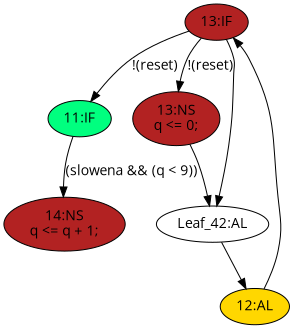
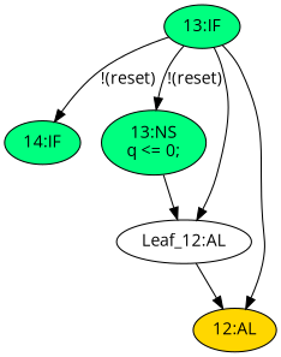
  strict digraph {
    fontname="Open Sans"
    node [fillcolor=springgreen fontname="Open Sans" statements="[]" style=filled typ=IfStatement]
    edge [cond="[]" fontname="Open Sans" lineno=None]
-   n1 [ast="<pyverilog.vparser.ast.IfStatement object at 0x7fa741477090>" fillcolor=firebrick label="13:IF"]
-   n2 [ast="<pyverilog.vparser.ast.IfStatement object at 0x7fa741463e10>" label="11:IF"]
-   n3 [ast="<pyverilog.vparser.ast.NonblockingSubstitution object at 0x7fa741477390>" fillcolor=firebrick label="13:NS\nq <= 0;" statements="[<pyverilog.vparser.ast.NonblockingSubstitution object at 0x7fa741477390>]" typ=NonblockingSubstitution]
-   n4 [def_var="['q']" label="Leaf_42:AL" fillcolor="" statements="" style="" typ=""]
-   n5 [ast="<pyverilog.vparser.ast.NonblockingSubstitution object at 0x7fa7411ce290>" fillcolor=firebrick label="14:NS\nq <= q + 1;" statements="[<pyverilog.vparser.ast.NonblockingSubstitution object at 0x7fa7411ce290>]" typ=NonblockingSubstitution]
+   n1 [ast="<pyverilog.vparser.ast.IfStatement object at 0x7fa741477090>" label="13:IF"]
+   n2 [ast="<pyverilog.vparser.ast.IfStatement object at 0x7fa741463e10>" label="14:IF"]
+   n3 [ast="<pyverilog.vparser.ast.NonblockingSubstitution object at 0x7fa741477390>" label="13:NS\nq <= 0;" statements="[<pyverilog.vparser.ast.NonblockingSubstitution object at 0x7fa741477390>]" typ=NonblockingSubstitution]
+   n4 [def_var="['q']" label="Leaf_12:AL" fillcolor="" statements="" style="" typ=""]
    n6 [ast="<pyverilog.vparser.ast.Always object at 0x7fa7414f5390>" clk_sens=True fillcolor=gold label="12:AL" sens="['clk']" typ=Always use_var="['q', 'reset', 'slowena']"]
    n1 -> n2 [cond="['reset']" label="!(reset)" lineno=13]
    n1 -> n3 [cond="['reset']" label="!(reset)" lineno=13]
    n1 -> n4
-   n2 -> n5 [cond="['slowena', 'q']" label="(slowena && (q < 9))" lineno=14]
    n3 -> n4
    n4 -> n6 [cond="" lineno=""]
-   n6 -> n1
+   n1 -> n6
  }
